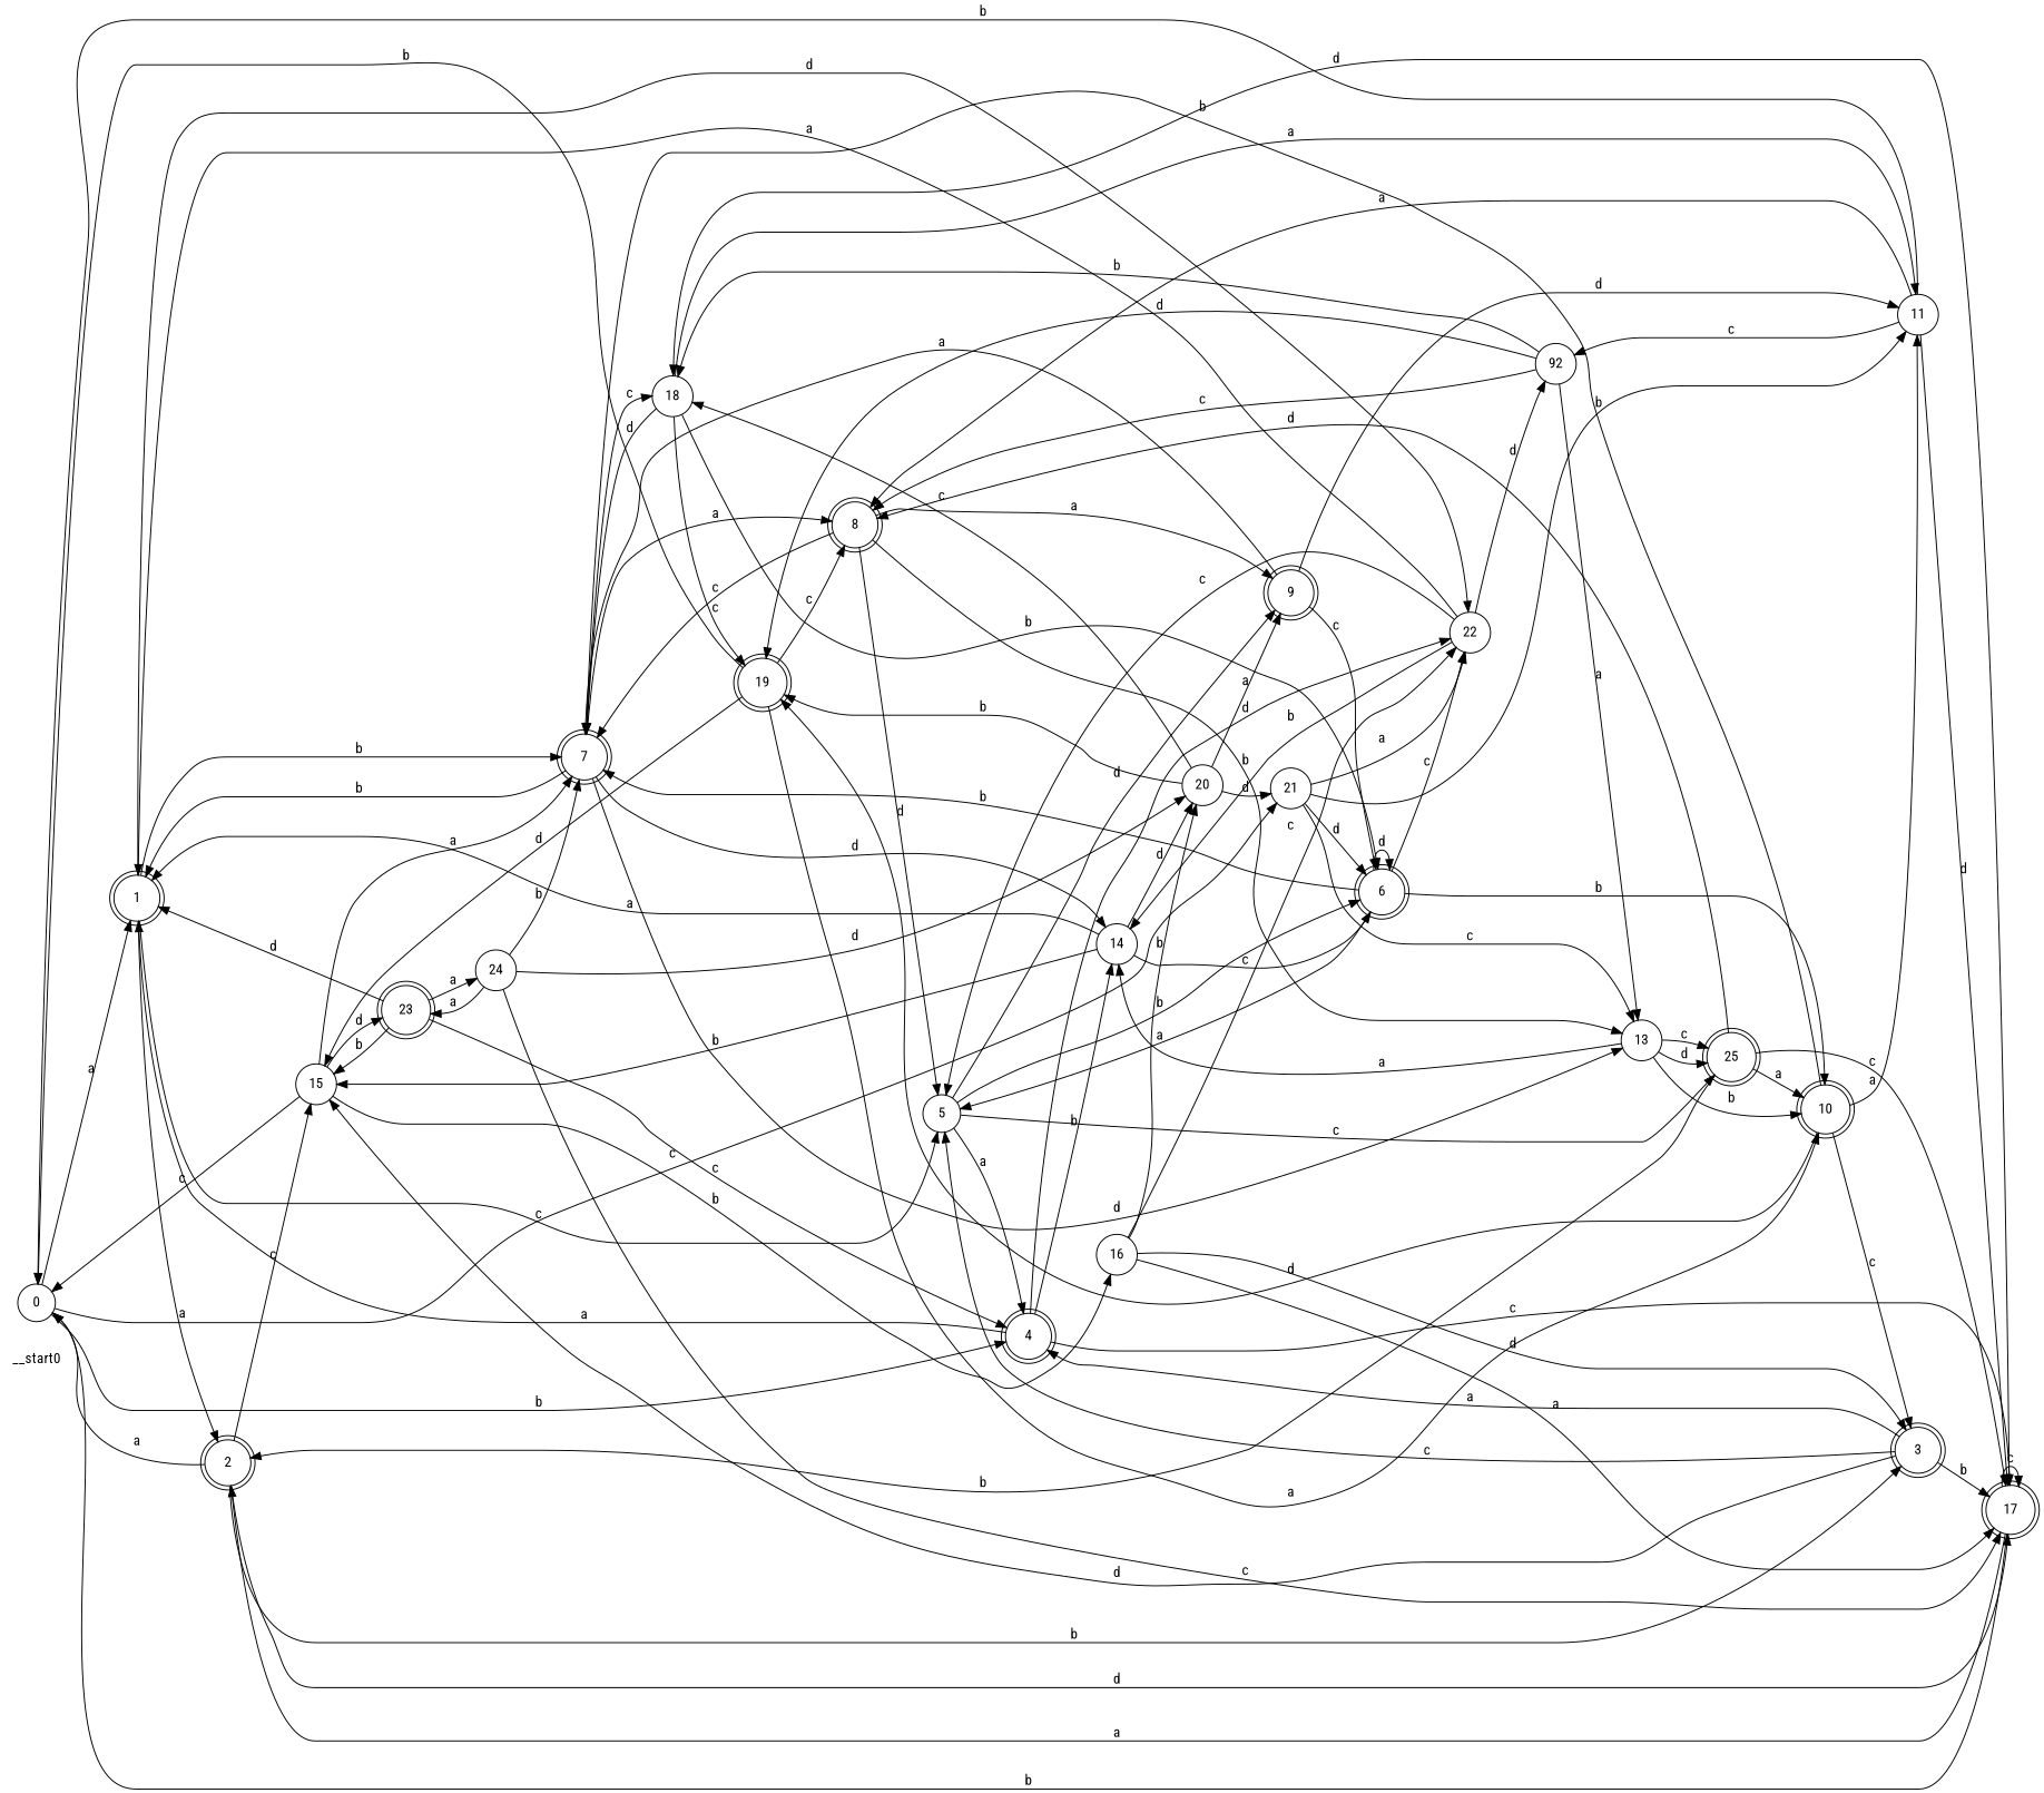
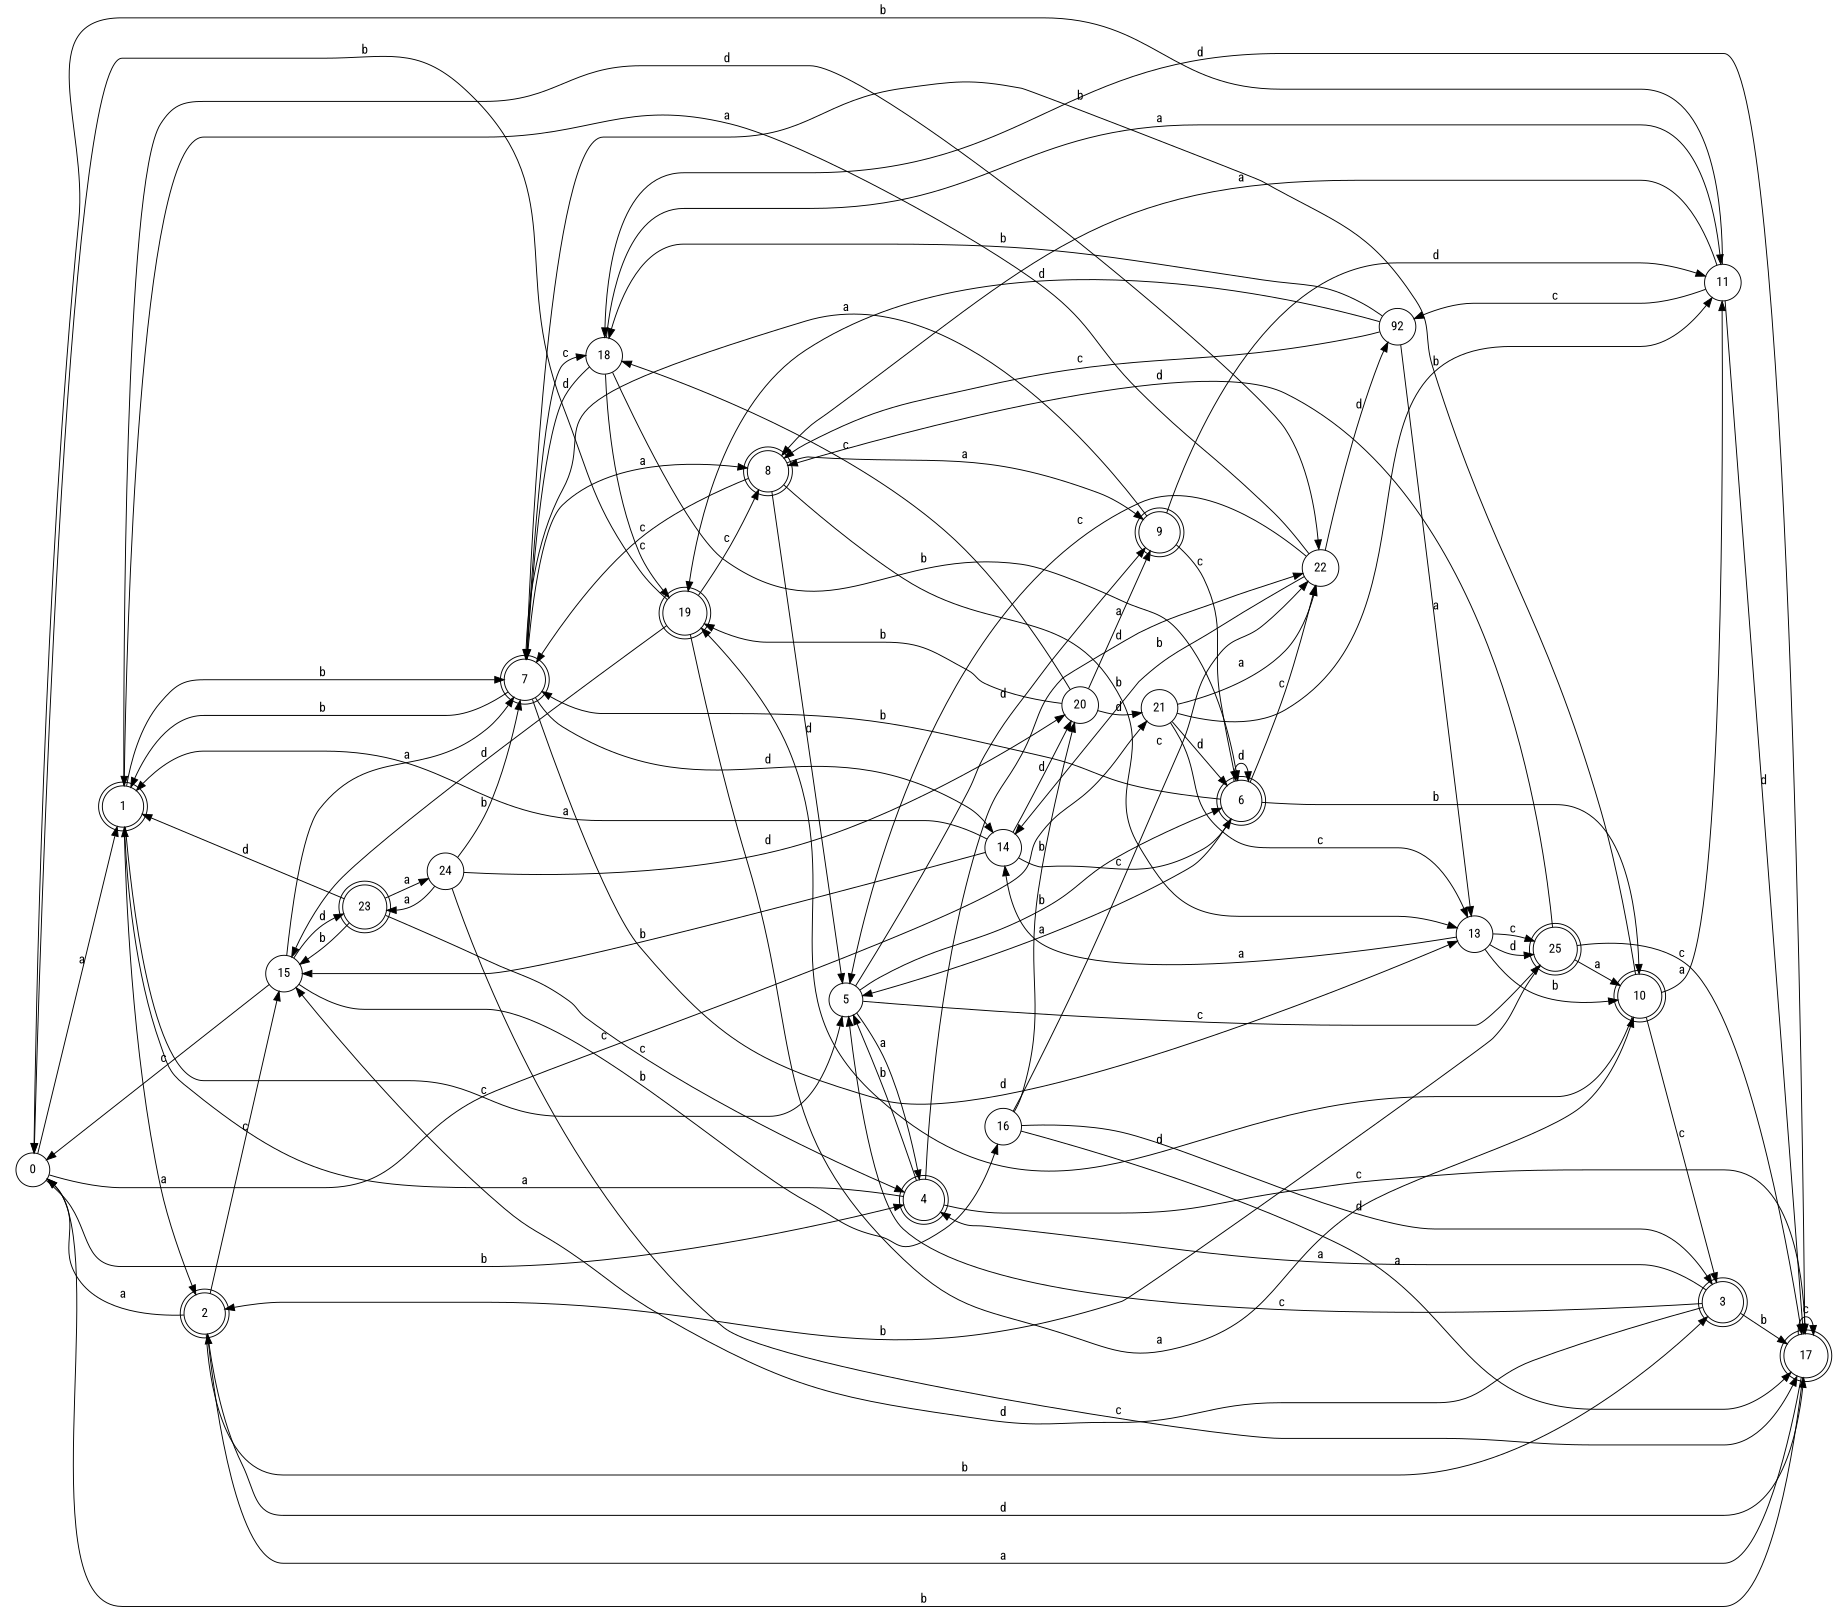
  digraph {
    fontname="Roboto Condensed"
    rankdir=LR
    node [fontname="Roboto Condensed" shape=circle color=black fillcolor=white style=filled]
    edge [fontname="Roboto Condensed"]
-   __start0 [shape=none color="" fillcolor="" style=""]
    n2 [label=0]
    n3 [label=1 shape=doublecircle style="rounded,filled"]
    n4 [label=4 shape=doublecircle style="rounded,filled"]
    n5 [label=21]
    n6 [label=2 shape=doublecircle style="rounded,filled"]
    n7 [label=5]
    n8 [label=7 shape=doublecircle style="rounded,filled"]
    n9 [label=22]
    n10 [label=17 shape=doublecircle style="rounded,filled"]
    n11 [label=13]
    n12 [label=25 shape=doublecircle style="rounded,filled"]
    n13 [label=14]
    n14 [label=10 shape=doublecircle style="rounded,filled"]
    n15 [label=6 shape=doublecircle style="rounded,filled"]
    n16 [label=11]
    n17 [label=3 shape=doublecircle style="rounded,filled"]
    n18 [label=15]
    n19 [label=9 shape=doublecircle style="rounded,filled"]
    n20 [label=8 shape=doublecircle style="rounded,filled"]
    n21 [label=18]
    n22 [label=92]
    n23 [label=16]
    n24 [label=23 shape=doublecircle style="rounded,filled"]
    n25 [label=20]
    n26 [label=19 shape=doublecircle style="rounded,filled"]
    n27 [label=24]
    n2 -> n3 [label=a]
    n2 -> n4 [label=b]
    n2 -> n5 [label=c]
    n3 -> n6 [label=a]
    n3 -> n7 [label=c]
    n3 -> n8 [label=b]
    n3 -> n9 [label=d]
    n4 -> n3 [label=a]
-   n4 -> n13 [label=b]
+   n4 -> n7 [label=b]
    n4 -> n9 [label=d]
    n4 -> n10 [label=c]
    n5 -> n9 [label=a]
    n5 -> n11 [label=c]
    n5 -> n15 [label=d]
    n5 -> n16 [label=b]
    n6 -> n2 [label=a]
    n6 -> n10 [label=d]
    n6 -> n17 [label=b]
    n6 -> n18 [label=c]
    n7 -> n4 [label=a]
    n7 -> n12 [label=c]
    n7 -> n15 [label=b]
    n7 -> n19 [label=d]
    n8 -> n3 [label=b]
    n8 -> n11 [label=d]
    n8 -> n13 [label=d]
    n8 -> n20 [label=a]
    n8 -> n21 [label=c]
    n9 -> n3 [label=a]
    n9 -> n7 [label=c]
    n9 -> n13 [label=b]
    n9 -> n22 [label=d]
    n10 -> n2 [label=b]
    n10 -> n6 [label=a]
    n10 -> n10 [label=c]
    n10 -> n21 [label=d]
    n11 -> n12 [label=c]
    n11 -> n12 [label=d]
    n11 -> n13 [label=a]
    n11 -> n14 [label=b]
    n12 -> n6 [label=b]
    n12 -> n10 [label=c]
    n12 -> n14 [label=a]
    n12 -> n20 [label=d]
    n13 -> n3 [label=a]
    n13 -> n15 [label=c]
    n13 -> n18 [label=b]
    n13 -> n25 [label=d]
    n14 -> n8 [label=b]
    n14 -> n16 [label=a]
    n14 -> n17 [label=c]
    n14 -> n26 [label=d]
    n15 -> n7 [label=a]
    n15 -> n8 [label=b]
    n15 -> n9 [label=c]
    n15 -> n14 [label=b]
    n15 -> n15 [label=d]
    n16 -> n2 [label=b]
    n16 -> n10 [label=d]
    n16 -> n20 [label=a]
    n16 -> n22 [label=c]
    n17 -> n4 [label=a]
    n17 -> n7 [label=c]
    n17 -> n10 [label=b]
    n17 -> n18 [label=d]
    n18 -> n2 [label=c]
    n18 -> n8 [label=a]
    n18 -> n23 [label=b]
    n18 -> n24 [label=d]
    n19 -> n8 [label=a]
    n19 -> n15 [label=c]
    n19 -> n16 [label=d]
    n20 -> n7 [label=d]
    n20 -> n8 [label=c]
    n20 -> n11 [label=b]
    n20 -> n19 [label=a]
    n21 -> n8 [label=d]
    n21 -> n15 [label=b]
    n21 -> n16 [label=a]
    n21 -> n26 [label=c]
    n22 -> n11 [label=a]
    n22 -> n20 [label=c]
    n22 -> n21 [label=b]
    n22 -> n26 [label=d]
    n23 -> n9 [label=c]
    n23 -> n10 [label=a]
    n23 -> n17 [label=d]
    n23 -> n25 [label=b]
    n24 -> n3 [label=d]
    n24 -> n4 [label=c]
    n24 -> n18 [label=b]
    n24 -> n27 [label=a]
    n25 -> n5 [label=d]
    n25 -> n19 [label=a]
    n25 -> n21 [label=c]
    n25 -> n26 [label=b]
    n26 -> n2 [label=b]
    n26 -> n14 [label=a]
    n26 -> n18 [label=d]
    n26 -> n20 [label=c]
    n27 -> n8 [label=b]
    n27 -> n10 [label=c]
    n27 -> n24 [label=a]
    n27 -> n25 [label=d]
  }
